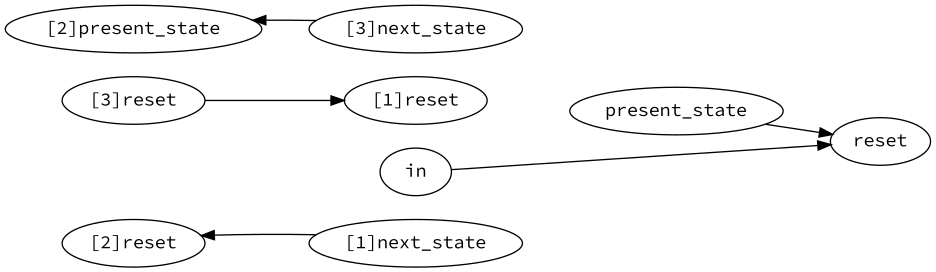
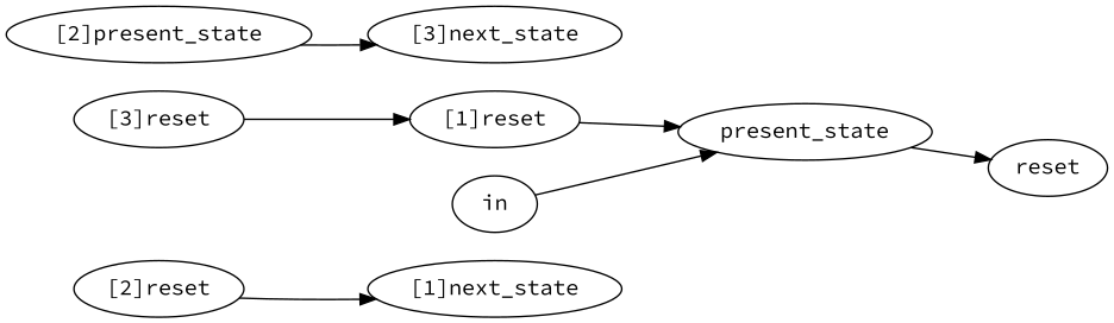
  strict digraph {
    fontname="Source Code Pro"
    rankdir=LR
    node [complexity=3 fontname="Source Code Pro"]
    edge [fontname="Source Code Pro"]
    "[2]reset" [complexity=6 importance=1.62331855179 rank=0.270553091966]
    "[1]next_state" [complexity=5 importance=0.748879034529 rank=0.149775806906]
    present_state [importance=0.524663632748 rank=0.174887877583]
    n4 [complexity=0 importance=0.255605575491 label=reset rank=0.0]
    "[2]present_state" [complexity=7 importance=1.01793709179 rank=0.145419584541]
    "[3]next_state" [complexity=9 importance=1.24215249357 rank=0.13801694373]
    in [importance=0.381166058227 rank=0.127055352742]
    "[1]reset" [complexity=4 importance=1.17488774823 rank=0.293721937058]
    "[3]reset" [complexity=8 importance=2.16143466631 rank=0.270179333288]
-   "[1]next_state" -> "[2]reset"
+   "[2]reset" -> "[1]next_state"
    present_state -> n4
-   "[3]next_state" -> "[2]present_state"
-   in -> n4
+   "[2]present_state" -> "[3]next_state"
+   in -> present_state
+   "[1]reset" -> present_state
    "[3]reset" -> "[1]reset"
  }
